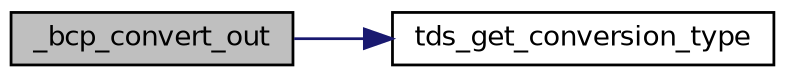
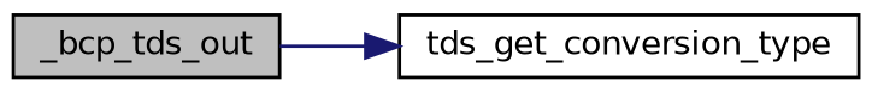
  digraph {
    rankdir=LR
    node [color=black fontname=Helvetica fontsize=10 shape=record style=filled]
-   n1 [fillcolor=grey75 fontcolor=black height=0.2 label=_bcp_convert_out width=0.4]
+   n1 [fillcolor=grey75 fontcolor=black height=0.2 label=_bcp_tds_out width=0.4]
    n2 [fillcolor=white height=0.2 label=tds_get_conversion_type width=0.4]
    n1 -> n2 [color=midnightblue fontname=Helvetica fontsize=10 labelfontname=Helvetica labelfontsize=10 style=solid]
  }
